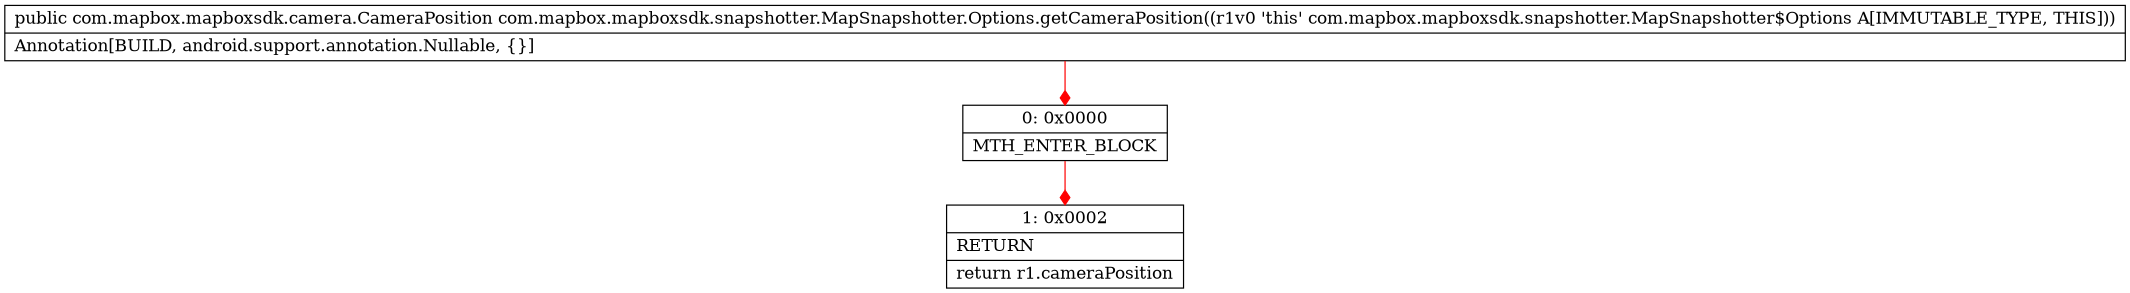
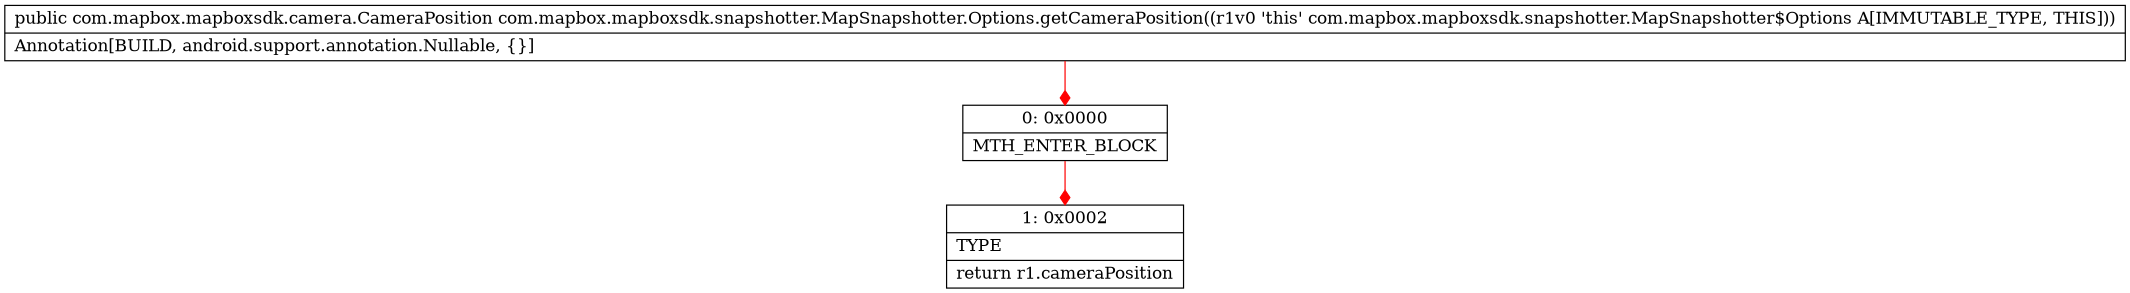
  digraph {
    node [shape=record]
    edge [color=red arrowhead=diamond]
    n1 [label="{0\:\ 0x0000|MTH_ENTER_BLOCK\l}"]
-   n2 [label="{1\:\ 0x0002|RETURN\l|return r1.cameraPosition\l}"]
+   n2 [label="{1\:\ 0x0002|TYPE\l|return r1.cameraPosition\l}"]
    n3 [label="{public com.mapbox.mapboxsdk.camera.CameraPosition com.mapbox.mapboxsdk.snapshotter.MapSnapshotter.Options.getCameraPosition((r1v0 'this' com.mapbox.mapboxsdk.snapshotter.MapSnapshotter$Options A[IMMUTABLE_TYPE, THIS]))  | Annotation[BUILD, android.support.annotation.Nullable, \{\}]\l}"]
    n1 -> n2
    n3 -> n1
  }
